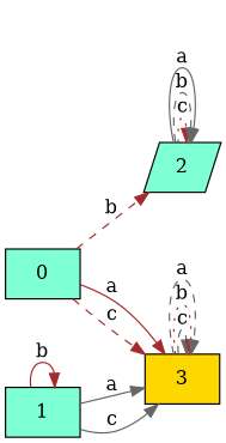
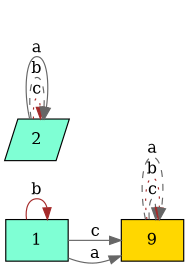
  digraph {
    rankdir=LR
    node [fillcolor=aquamarine shape=box style=filled]
    edge [color=brown style=dashed]
-   n1 [label=0]
-   n2 [fillcolor=gold label=3]
+   n2 [fillcolor=gold label=9]
    n3 [label=2 shape=parallelogram]
    n4 [label=1]
-   n1 -> n2 [label=c]
-   n1 -> n2 [label=a style=solid]
-   n1 -> n3 [label=b]
    n2 -> n2 [color=gray40 label=c]
    n2 -> n2 [label=b style=dotted]
    n2 -> n2 [color=gray40 label=a]
    n3 -> n3 [label=c style=dotted]
    n3 -> n3 [color=gray40 label=b]
    n3 -> n3 [color=gray40 label=a style=solid]
    n4 -> n2 [color=gray40 label=c style=solid]
    n4 -> n2 [color=gray40 label=a style=solid]
    n4 -> n4 [label=b style=solid]
  }
